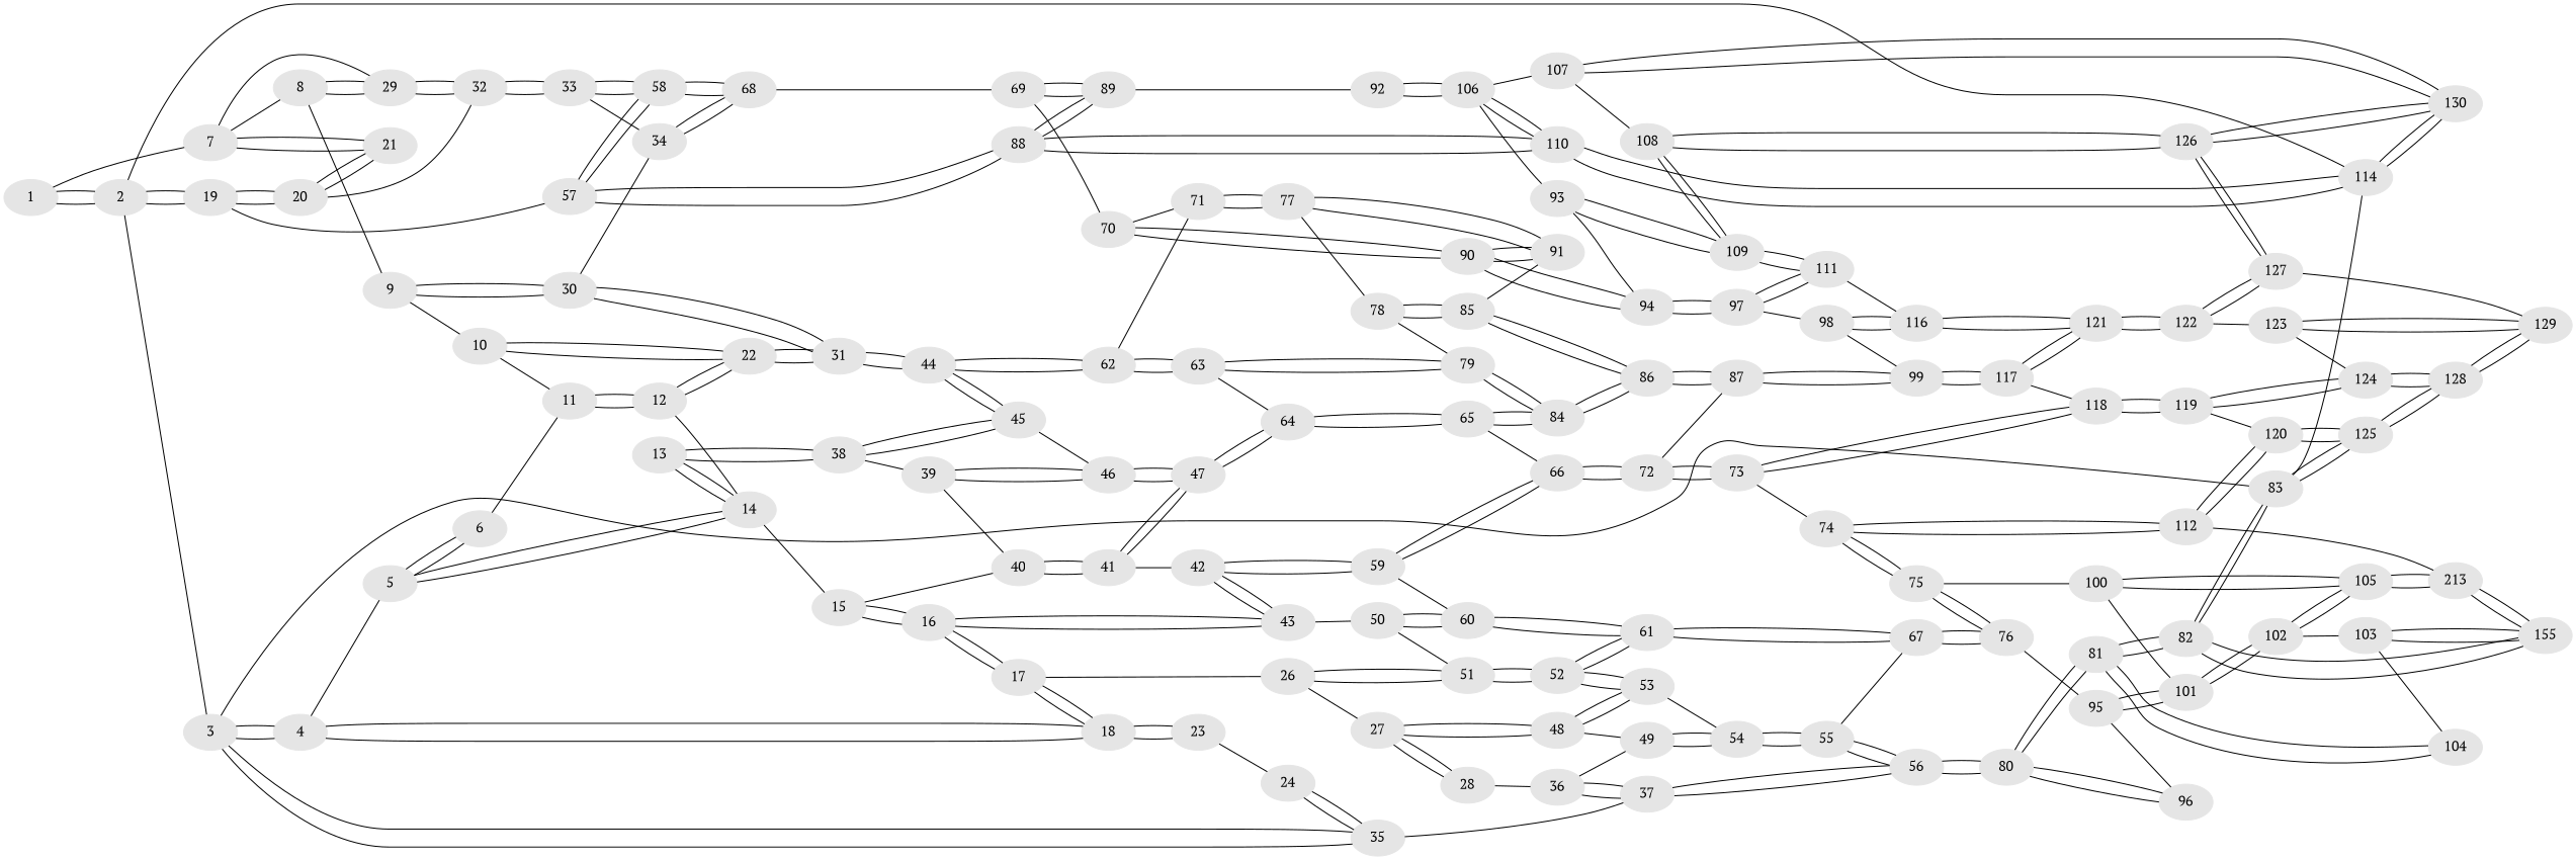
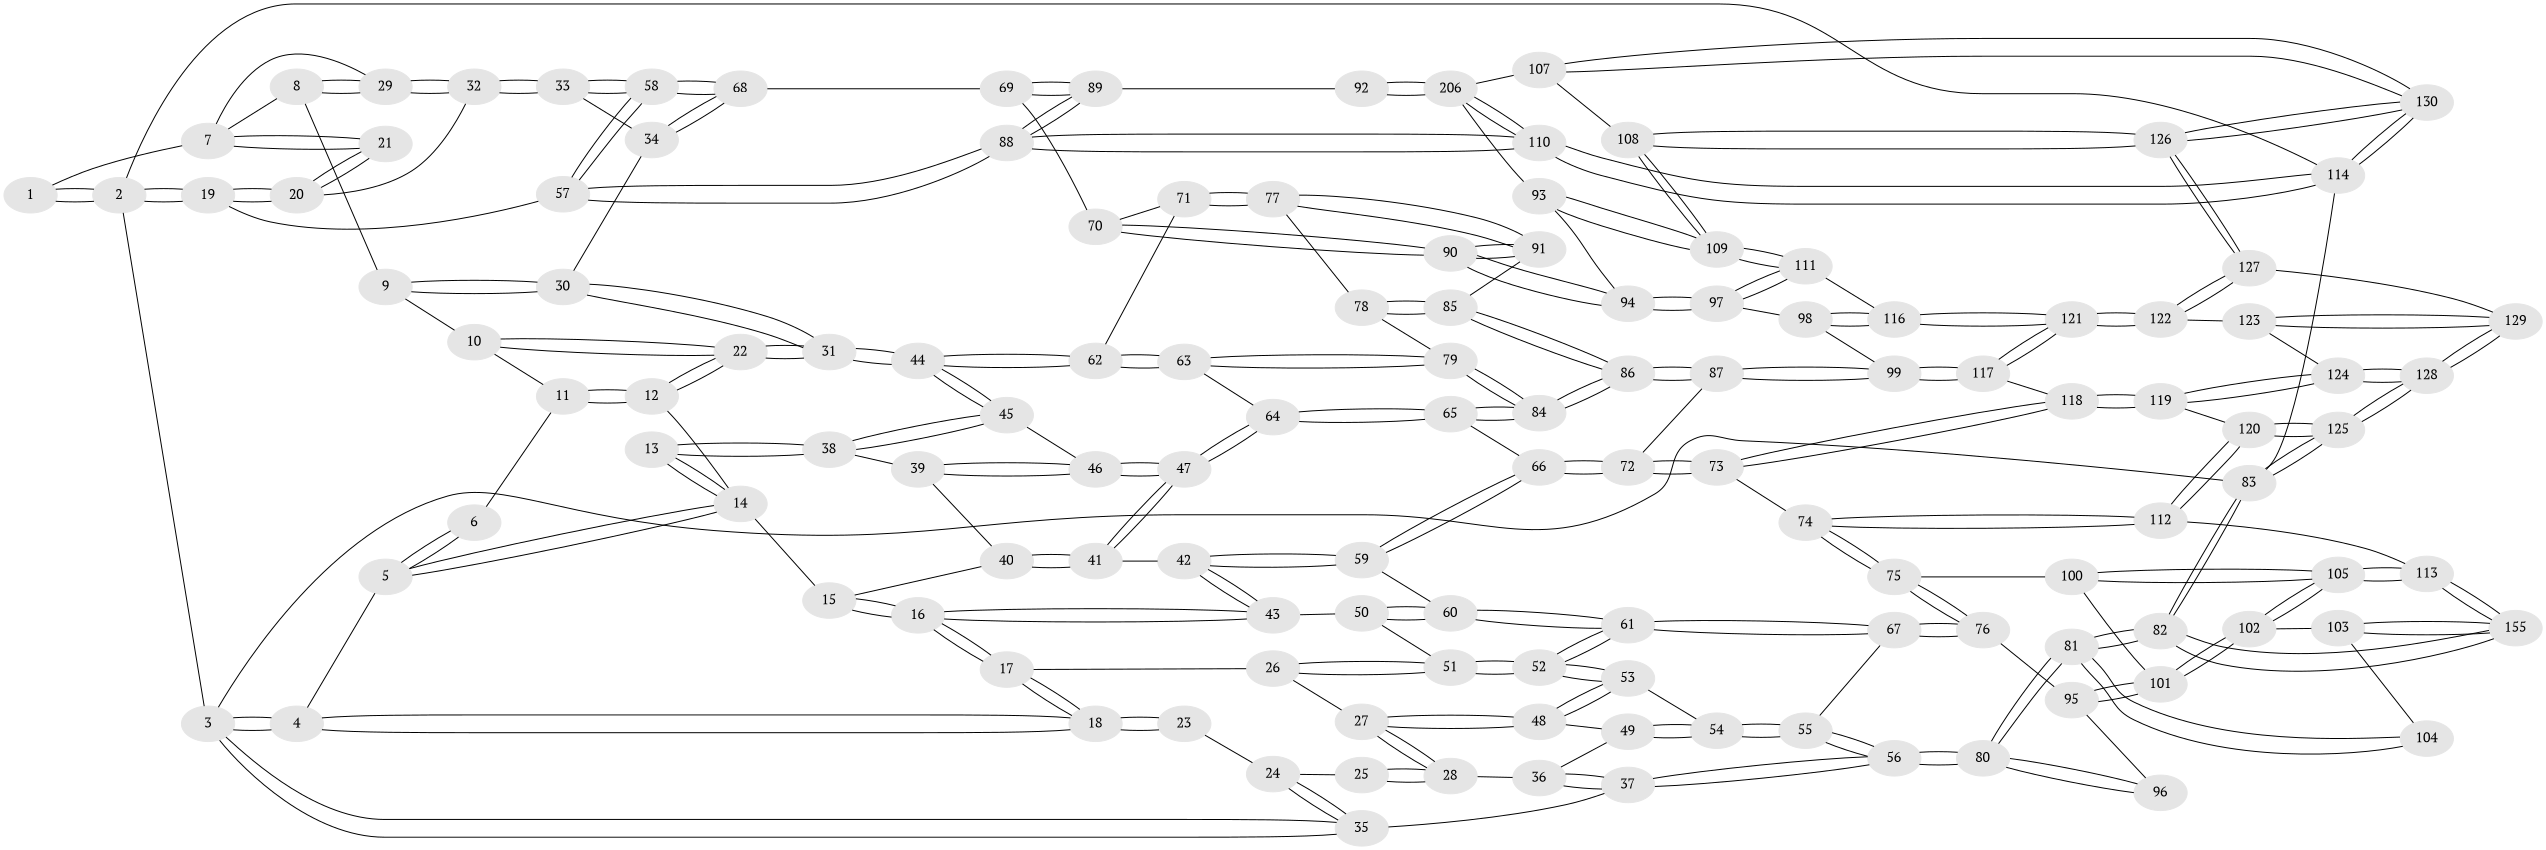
  graph {
    fontname="PT Serif"
    rankdir=LR
    node [color=gray90 fontname="PT Serif" style=filled]
    edge [fontname="PT Serif"]
    1
    2
    7
    3
    19
    114
    8
    21
    29
    4
    35
    83
    20
    57
    130
    5
    18
    37
    125
    6
    14
    23
    11
    15
    12
    9
    10
    30
    32
    22
    31
    34
    13
    38
    39
    45
    16
    40
    17
    43
    41
    26
    50
    27
    51
    24
    58
    88
    33
    44
+   25
    28
    36
    48
    52
    49
    53
    68
    62
    69
    56
    54
    80
    46
    47
    42
    59
    64
    60
    66
    63
    71
    65
    55
    61
    67
    76
    81
    96
    89
    110
    72
    79
    77
    84
    86
    73
    87
    95
    70
    90
    92
    91
    94
    78
    74
    118
    99
    75
    112
    119
    100
-   113 [label=213]
+   113
    120
    101
    105
    85
    82
    104
    n110 [label=155]
    128
    117
-   106
+   106 [label=206]
    97
    93
    109
    107
    111
    98
    102
    116
    121
    103
    108
    126
    127
    122
    124
    123
    129
    1 -- 2
    1 -- 2
    1 -- 7
    2 -- 3
    2 -- 19
    2 -- 19
    2 -- 114
    7 -- 8
    7 -- 21
    7 -- 21
    7 -- 29
    3 -- 4
    3 -- 4
    3 -- 35
    3 -- 35
    3 -- 83
    19 -- 20
    19 -- 20
    19 -- 57
    114 -- 130
    114 -- 130
    8 -- 29
    8 -- 29
    8 -- 9
    29 -- 32
    29 -- 32
    4 -- 5
    4 -- 18
    4 -- 18
    35 -- 37
    83 -- 114
    83 -- 125
    83 -- 125
    20 -- 21
    20 -- 21
    20 -- 32
    57 -- 58
    57 -- 58
    57 -- 88
    57 -- 88
    5 -- 6
    5 -- 6
    5 -- 14
    5 -- 14
    18 -- 23
    18 -- 23
    37 -- 56
    37 -- 56
    125 -- 128
    125 -- 128
    6 -- 11
    14 -- 15
    23 -- 24
    11 -- 12
    11 -- 12
    15 -- 16
    15 -- 16
    15 -- 40
    12 -- 14
    12 -- 22
    12 -- 22
    9 -- 10
    9 -- 30
    9 -- 30
    10 -- 11
    10 -- 22
    10 -- 22
    30 -- 31
    30 -- 31
    30 -- 34
    32 -- 33
    32 -- 33
    22 -- 31
    22 -- 31
    31 -- 44
    31 -- 44
    34 -- 68
    34 -- 68
    13 -- 14
    13 -- 14
    13 -- 38
    13 -- 38
    38 -- 39
    38 -- 45
    38 -- 45
    39 -- 40
    39 -- 46
    39 -- 46
    45 -- 46
    16 -- 17
    16 -- 17
    16 -- 43
    16 -- 43
    40 -- 41
    40 -- 41
    17 -- 18
    17 -- 18
    17 -- 26
    43 -- 50
    41 -- 47
    41 -- 47
    41 -- 42
    26 -- 27
    26 -- 51
    26 -- 51
    50 -- 51
    50 -- 60
    50 -- 60
    27 -- 28
    27 -- 28
    27 -- 48
    27 -- 48
    51 -- 52
    51 -- 52
    24 -- 35
    24 -- 35
+   24 -- 25
    58 -- 68
    58 -- 68
    88 -- 89
    88 -- 89
    88 -- 110
    88 -- 110
    33 -- 34
    33 -- 58
    33 -- 58
    44 -- 45
    44 -- 45
    44 -- 62
    44 -- 62
+   25 -- 28
+   25 -- 28
    28 -- 36
    36 -- 37
    36 -- 37
    36 -- 49
    48 -- 49
    48 -- 53
    48 -- 53
    52 -- 53
    52 -- 53
    52 -- 61
    52 -- 61
    49 -- 54
    49 -- 54
    53 -- 54
    68 -- 69
    62 -- 63
    62 -- 63
    62 -- 71
    69 -- 89
    69 -- 89
    69 -- 70
    56 -- 80
    56 -- 80
    54 -- 55
    54 -- 55
    80 -- 81
    80 -- 81
    80 -- 96
    80 -- 96
    46 -- 47
    46 -- 47
    47 -- 64
    47 -- 64
    42 -- 43
    42 -- 43
    42 -- 59
    42 -- 59
    59 -- 60
    59 -- 66
    59 -- 66
    64 -- 65
    64 -- 65
    60 -- 61
    60 -- 61
    66 -- 72
    66 -- 72
    63 -- 64
    63 -- 79
    63 -- 79
    71 -- 77
    71 -- 77
    65 -- 66
    65 -- 84
    65 -- 84
    55 -- 56
    55 -- 56
    55 -- 67
    61 -- 67
    61 -- 67
    67 -- 76
    67 -- 76
    76 -- 95
    81 -- 82
    81 -- 82
    81 -- 104
    81 -- 104
    89 -- 92
    110 -- 114
    110 -- 114
    72 -- 73
    72 -- 73
    72 -- 87
    79 -- 84
    79 -- 84
    77 -- 91
    77 -- 91
    77 -- 78
    84 -- 86
    84 -- 86
    86 -- 87
    86 -- 87
    73 -- 74
    73 -- 118
    73 -- 118
    87 -- 99
    87 -- 99
    95 -- 96
    95 -- 101
    95 -- 101
    70 -- 71
    70 -- 90
    70 -- 90
    90 -- 91
    90 -- 91
    90 -- 94
    90 -- 94
    92 -- 106
    92 -- 106
    94 -- 97
    94 -- 97
    78 -- 79
    78 -- 85
    78 -- 85
    74 -- 75
    74 -- 75
    74 -- 112
    74 -- 112
    118 -- 119
    118 -- 119
    99 -- 117
    99 -- 117
    75 -- 76
    75 -- 76
    75 -- 100
    112 -- 113
    112 -- 120
    112 -- 120
    119 -- 120
    119 -- 124
    119 -- 124
    100 -- 101
    100 -- 105
    100 -- 105
    113 -- n110
    113 -- n110
    120 -- 125
    120 -- 125
    101 -- 102
    101 -- 102
    105 -- 113
    105 -- 113
    85 -- 86
    85 -- 86
    85 -- 91
    82 -- 83
    82 -- 83
    82 -- n110
    82 -- n110
    128 -- 129
    128 -- 129
    117 -- 118
    117 -- 121
    117 -- 121
    106 -- 110
    106 -- 110
    106 -- 93
    106 -- 107
    97 -- 111
    97 -- 111
    97 -- 98
    93 -- 94
    93 -- 109
    93 -- 109
    109 -- 111
    109 -- 111
    107 -- 130
    107 -- 130
    107 -- 108
    111 -- 116
    98 -- 99
    98 -- 116
    98 -- 116
    102 -- 105
    102 -- 105
    102 -- 103
    116 -- 121
    116 -- 121
    121 -- 122
    121 -- 122
    103 -- 104
    103 -- n110
    103 -- n110
    108 -- 109
    108 -- 109
    108 -- 126
    108 -- 126
    126 -- 130
    126 -- 130
    126 -- 127
    126 -- 127
    127 -- 129
    122 -- 127
    122 -- 127
    122 -- 123
    124 -- 128
    124 -- 128
    123 -- 124
    123 -- 129
    123 -- 129
  }
